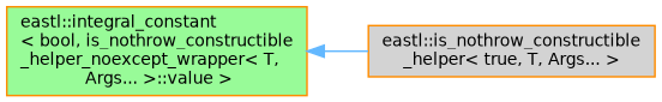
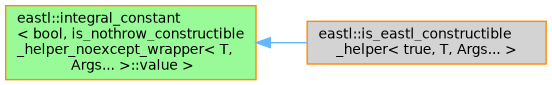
  digraph {
    rankdir=LR
    node [color=darkorange fontname=Helvetica fontsize=10 shape=box style=filled]
    n1 [fillcolor=palegreen height=0.2 label="eastl::integral_constant\l\< bool, is_nothrow_constructible\l_helper_noexcept_wrapper\< T,\l Args... \>::value \>" width=0.4]
-   n2 [fillcolor=lightgrey height=0.2 label="eastl::is_nothrow_constructible\l_helper\< true, T, Args... \>" width=0.4]
+   n2 [fillcolor=lightgrey height=0.2 label="eastl::is_eastl_constructible\l_helper\< true, T, Args... \>" width=0.4]
    n1 -> n2 [color=steelblue1 dir=back fontname=Helvetica fontsize=10 labelfontname=Helvetica labelfontsize=10 style=solid]
  }
